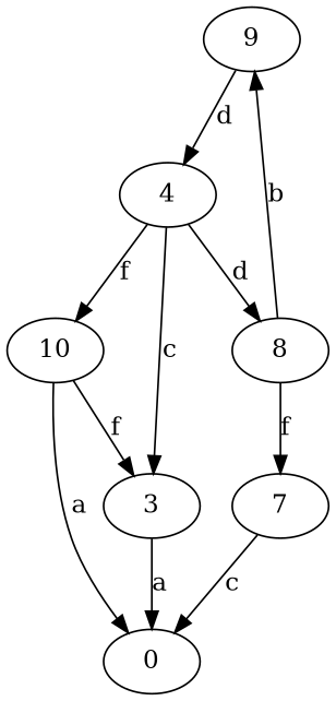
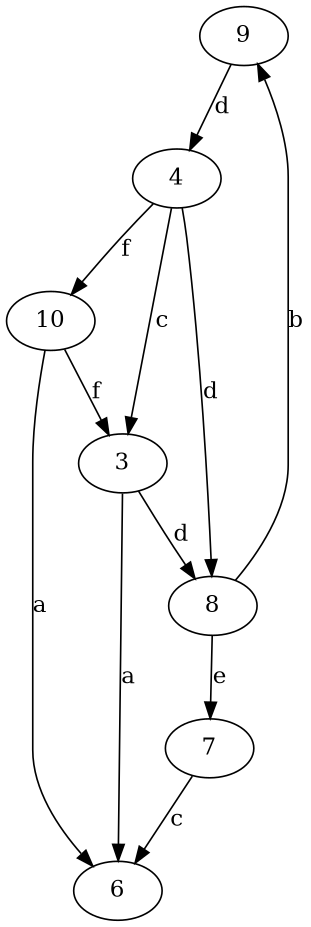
  strict digraph {
    n1 [label=9]
    4
    3
    n4 [label=8]
    10
-   0
+   0 [label=6]
    7
    n1 -> 4 [label=d]
    4 -> 3 [label=c]
    4 -> n4 [label=d]
    4 -> 10 [label=f]
+   3 -> n4 [label=d]
    3 -> 0 [label=a]
    n4 -> n1 [label=b]
-   n4 -> 7 [label=f]
+   n4 -> 7 [label=e]
    10 -> 3 [label=f]
    10 -> 0 [label=a]
    7 -> 0 [label=c]
  }
